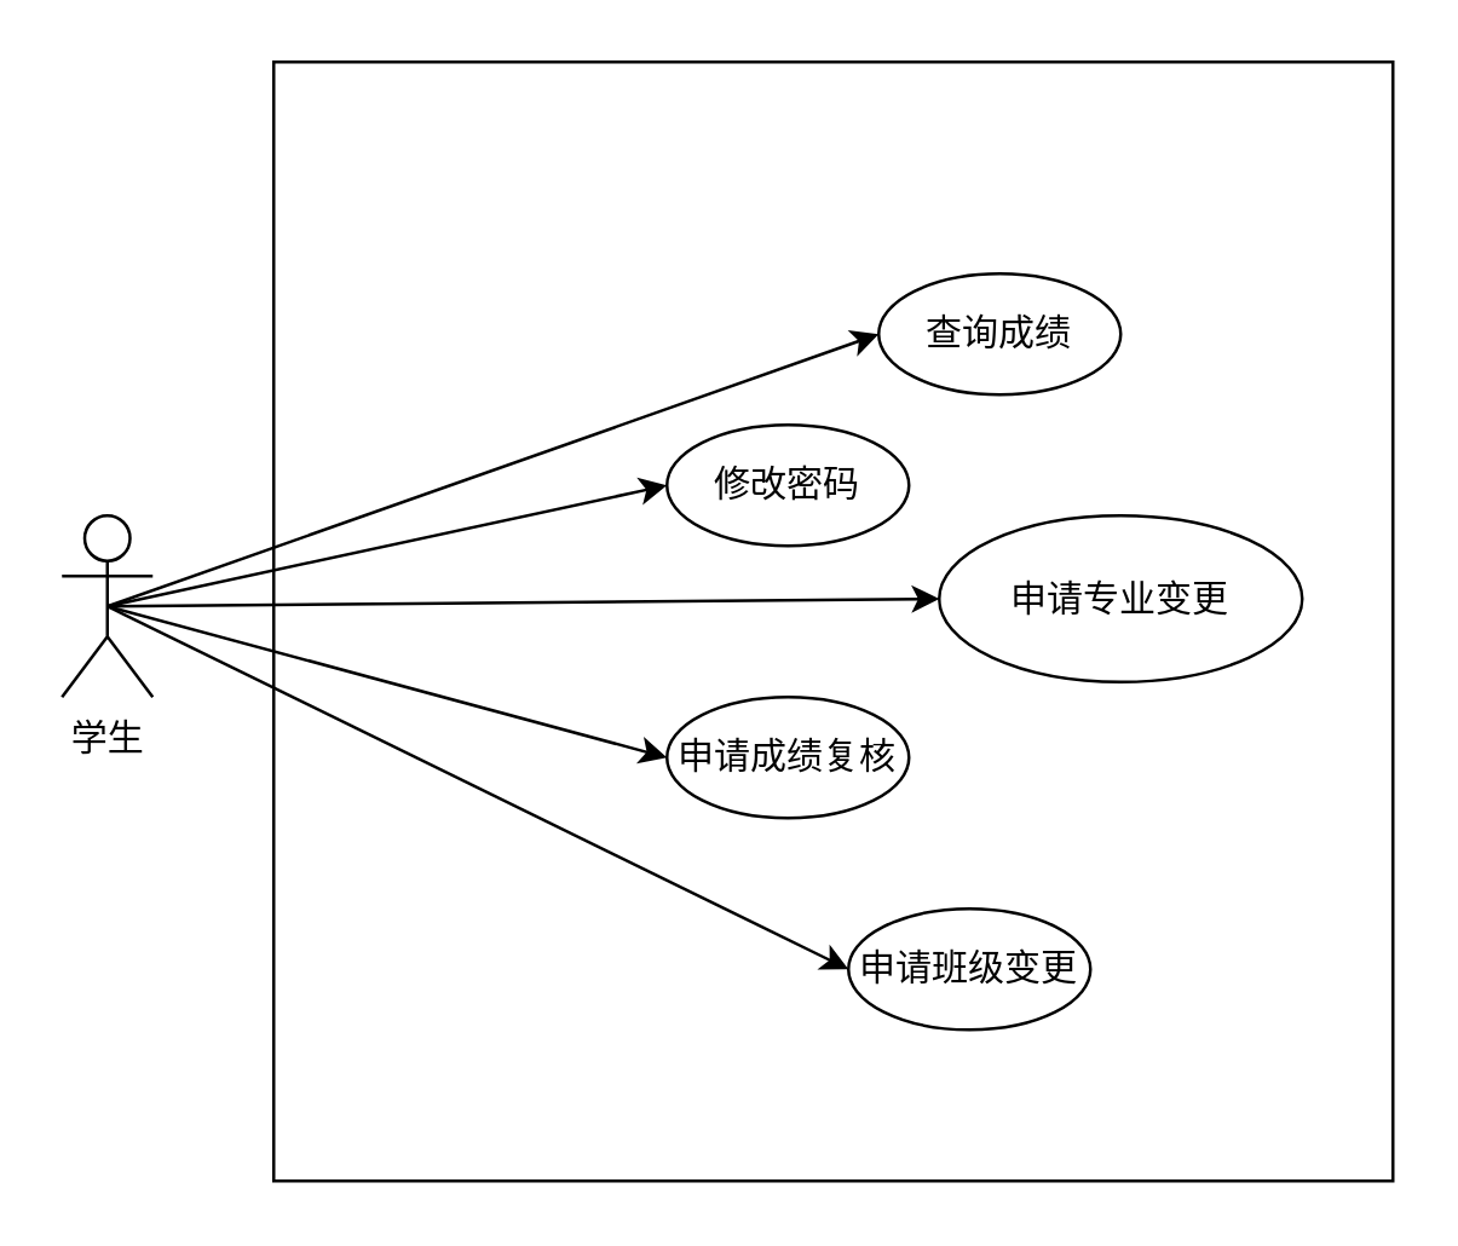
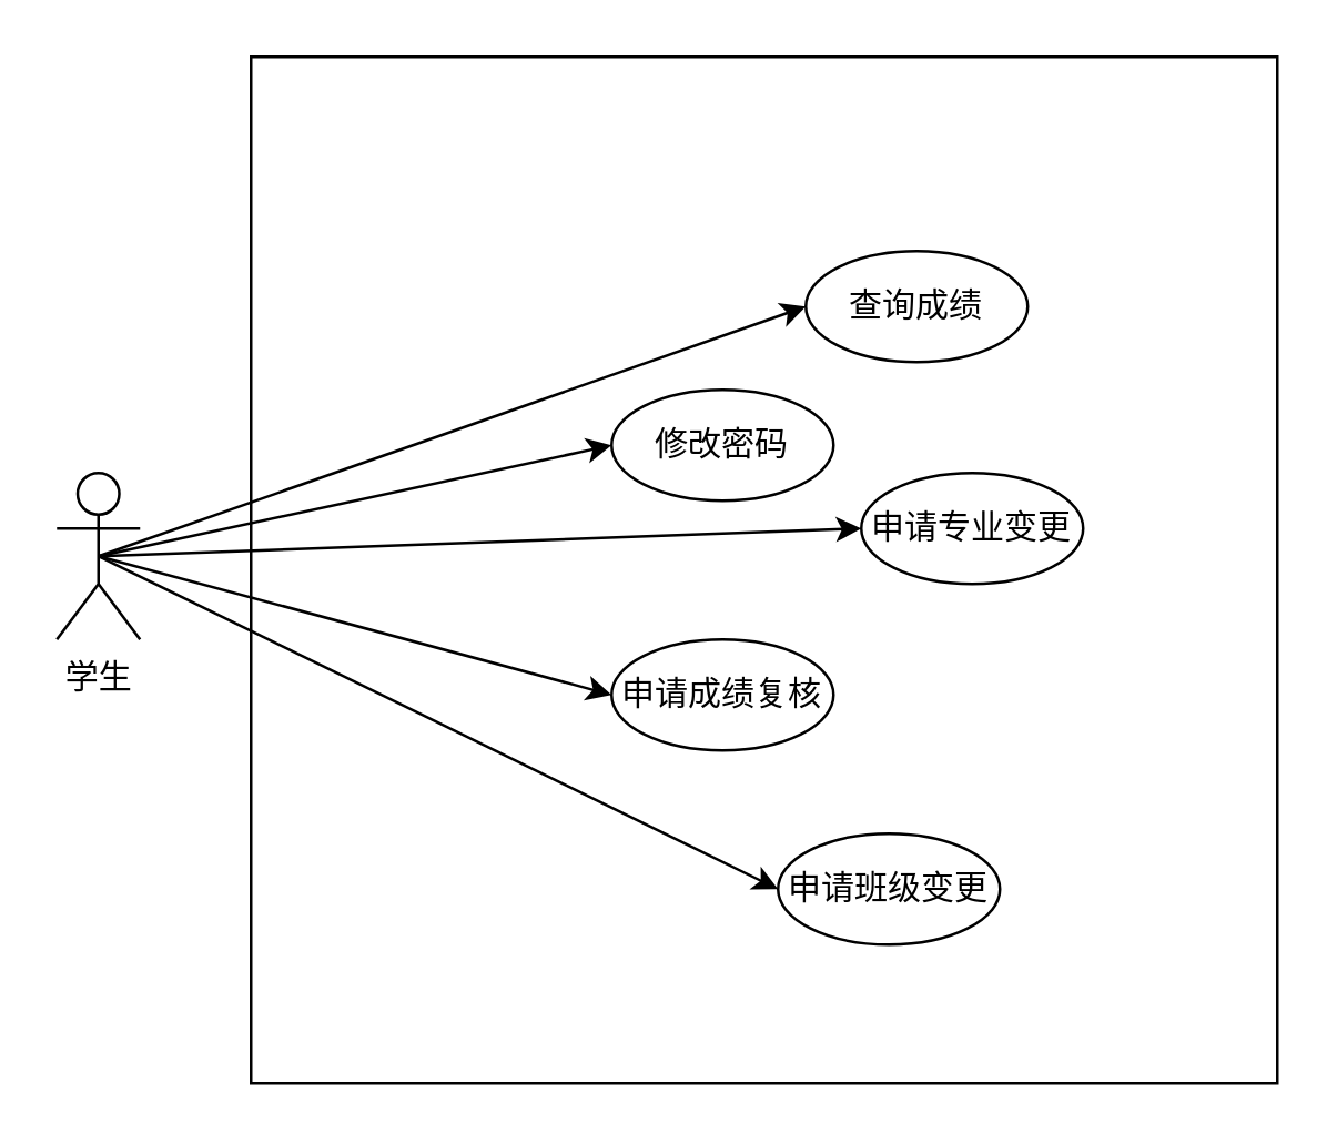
  <mxCell id="0" />
  <mxCell id="1" parent="0" />
  <mxCell id="2" value="学生" style="shape=umlActor;verticalLabelPosition=bottom;verticalAlign=top;html=1;outlineConnect=0;" vertex="1" parent="1"><mxGeometry x="20" y="170" width="30" height="60" as="geometry" /></mxCell>
  <mxCell id="3" value="" style="whiteSpace=wrap;html=1;aspect=fixed;" vertex="1" parent="1"><mxGeometry x="90" y="20" width="370" height="370" as="geometry" /></mxCell>
  <mxCell id="4" value="申请成绩复核" style="ellipse;whiteSpace=wrap;html=1;" vertex="1" parent="1"><mxGeometry x="220" y="230" width="80" height="40" as="geometry" /></mxCell>
- <mxCell id="5" value="申请专业变更" style="ellipse;whiteSpace=wrap;html=1;" vertex="1" parent="1"><mxGeometry x="310" y="170" width="120" height="55" as="geometry" /></mxCell>
+ <mxCell id="5" value="申请专业变更" style="ellipse;whiteSpace=wrap;html=1;" vertex="1" parent="1"><mxGeometry x="310" y="170" width="80" height="40" as="geometry" /></mxCell>
  <mxCell id="6" value="修改密码" style="ellipse;whiteSpace=wrap;html=1;" vertex="1" parent="1"><mxGeometry x="220" y="140" width="80" height="40" as="geometry" /></mxCell>
  <mxCell id="7" value="查询成绩" style="ellipse;whiteSpace=wrap;html=1;" vertex="1" parent="1"><mxGeometry x="290" y="90" width="80" height="40" as="geometry" /></mxCell>
  <mxCell id="8" value="" style="endArrow=classic;html=1;rounded=0;exitX=0.5;exitY=0.5;exitDx=0;exitDy=0;exitPerimeter=0;entryX=0;entryY=0.5;entryDx=0;entryDy=0;" edge="1" parent="1" source="2" target="7"><mxGeometry width="50" height="50" relative="1" as="geometry"><mxPoint x="-20" y="380" as="sourcePoint" /><mxPoint x="30" y="330" as="targetPoint" /></mxGeometry></mxCell>
  <mxCell id="9" value="" style="endArrow=classic;html=1;rounded=0;exitX=0.5;exitY=0.5;exitDx=0;exitDy=0;exitPerimeter=0;entryX=0;entryY=0.5;entryDx=0;entryDy=0;" edge="1" parent="1" source="2" target="6"><mxGeometry width="50" height="50" relative="1" as="geometry"><mxPoint x="-10" y="330" as="sourcePoint" /><mxPoint x="40" y="280" as="targetPoint" /></mxGeometry></mxCell>
  <mxCell id="10" value="" style="endArrow=classic;html=1;rounded=0;exitX=0.5;exitY=0.5;exitDx=0;exitDy=0;exitPerimeter=0;entryX=0;entryY=0.5;entryDx=0;entryDy=0;" edge="1" parent="1" source="2" target="5"><mxGeometry width="50" height="50" relative="1" as="geometry"><mxPoint x="-10" y="340" as="sourcePoint" /><mxPoint x="40" y="290" as="targetPoint" /></mxGeometry></mxCell>
  <mxCell id="11" value="" style="endArrow=classic;html=1;rounded=0;exitX=0.5;exitY=0.5;exitDx=0;exitDy=0;exitPerimeter=0;entryX=0;entryY=0.5;entryDx=0;entryDy=0;" edge="1" parent="1" source="2" target="4"><mxGeometry width="50" height="50" relative="1" as="geometry"><mxPoint x="-10" y="350" as="sourcePoint" /><mxPoint x="40" y="300" as="targetPoint" /></mxGeometry></mxCell>
  <mxCell id="12" value="申请班级变更" style="ellipse;whiteSpace=wrap;html=1;" vertex="1" parent="1"><mxGeometry x="280" y="300" width="80" height="40" as="geometry" /></mxCell>
  <mxCell id="13" value="" style="endArrow=classic;html=1;rounded=0;exitX=0.5;exitY=0.5;exitDx=0;exitDy=0;exitPerimeter=0;entryX=0;entryY=0.5;entryDx=0;entryDy=0;" edge="1" parent="1" source="2" target="12"><mxGeometry width="50" height="50" relative="1" as="geometry"><mxPoint x="150" y="340" as="sourcePoint" /><mxPoint x="200" y="290" as="targetPoint" /></mxGeometry></mxCell>
